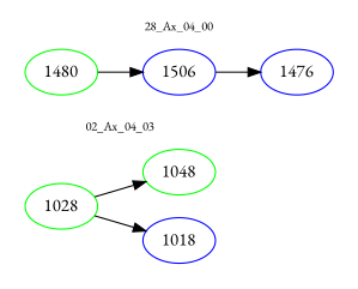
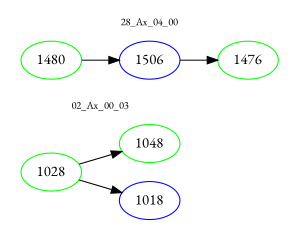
  digraph {
    fontname="EB Garamond"
    rankdir=LR
    node [color=green fontname="EB Garamond"]
    edge [color=black fontname="EB Garamond"]
    n1 [label=1028]
    n2 [color=blue label=1018]
    n3 [label=1048]
    n4 [label=1480]
-   n5 [color=blue label=1476]
+   n5 [label=1476]
    n6 [color=blue label=1506]
    subgraph cluster_1 {
      color=white
      fontsize=10
-     label="02_Ax_04_03"
+     label="02_Ax_00_03"
      n1
      n2
      n3
    }
    subgraph cluster_2 {
      color=white
      fontsize=10
      label="28_Ax_04_00"
      n4
      n5
      n6
    }
    n1 -> n2
    n1 -> n3
    n4 -> n6
    n6 -> n5
  }
